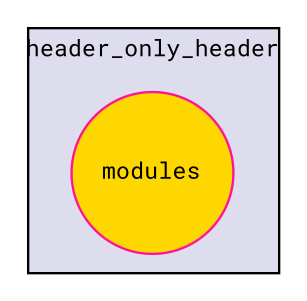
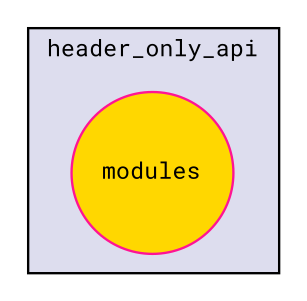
  digraph {
    compound=true
    fontname="Roboto Mono"
    n1 [fillcolor=gold fontname="Roboto Mono" fontsize=10 label=modules pencolor=black shape=circle style=filled color=deeppink]
    subgraph cluster_1 {
      bgcolor="#ddddee"
      fontsize=10
-     label=header_only_header
+     label=header_only_api
      pencolor=black
      n1
    }
  }
